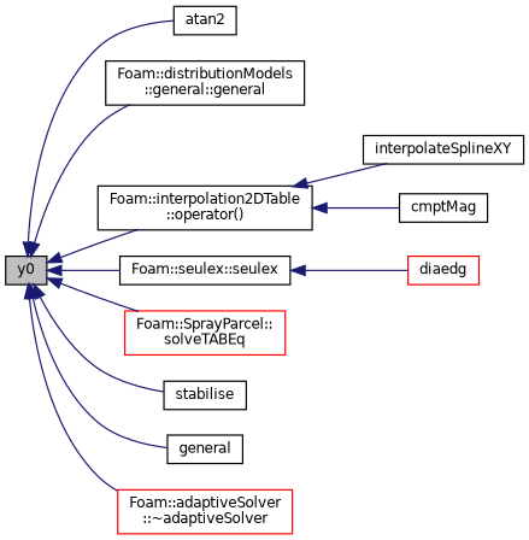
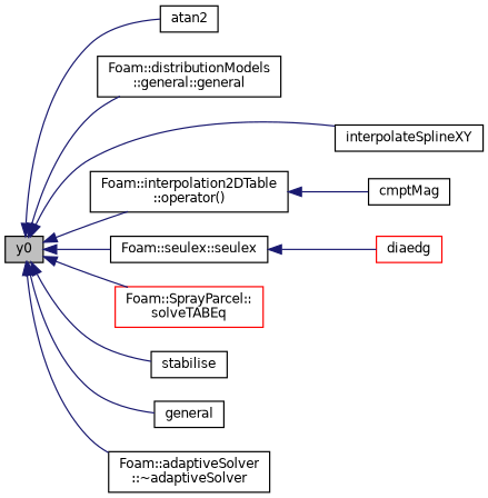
  digraph {
    rankdir=LR
    node [color=black fontname=Helvetica fontsize=10 shape=record]
    edge [color=midnightblue dir=back fontname=Helvetica fontsize=10 labelfontname=Helvetica labelfontsize=10 style=solid]
    n1 [fillcolor=grey75 fontcolor=black height=0.2 label=y0 style=filled width=0.4]
    n2 [height=0.2 label=atan2 width=0.4]
    n3 [height=0.2 label="Foam::distributionModels\l::general::general" width=0.4]
    n4 [height=0.2 label=interpolateSplineXY width=0.4]
    n5 [height=0.2 label="Foam::interpolation2DTable\l::operator()" width=0.4]
    n6 [height=0.2 label="Foam::seulex::seulex" width=0.4]
    n7 [color=red height=0.2 label="Foam::SprayParcel::\lsolveTABEq" width=0.4]
    n8 [height=0.2 label=stabilise width=0.4]
    n9 [height=0.2 label=general width=0.4]
-   n10 [color=red height=0.2 label="Foam::adaptiveSolver\l::~adaptiveSolver" width=0.4]
+   n10 [height=0.2 label="Foam::adaptiveSolver\l::~adaptiveSolver" width=0.4]
    n11 [height=0.2 label=cmptMag width=0.4]
    n12 [color=red height=0.2 label=diaedg width=0.4]
    n1 -> n2
    n1 -> n3
-   n5 -> n4
+   n1 -> n4
    n1 -> n5
    n1 -> n6
    n1 -> n7
    n1 -> n8
    n1 -> n9
    n1 -> n10
    n5 -> n11
    n6 -> n12
  }
